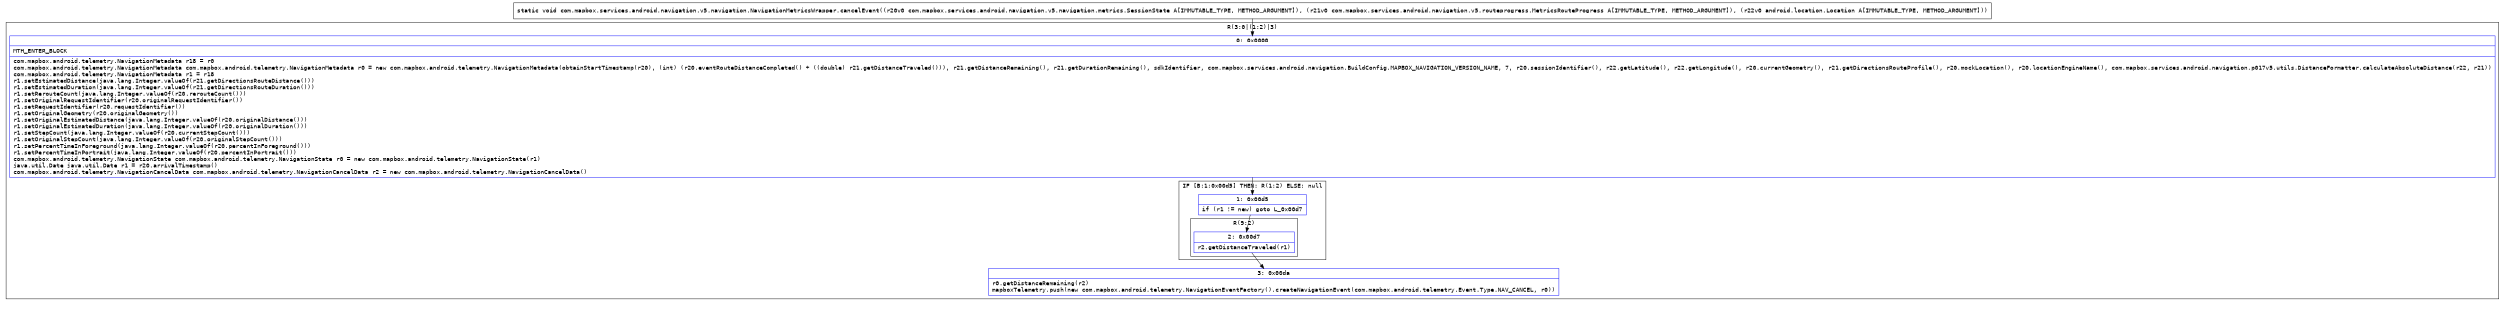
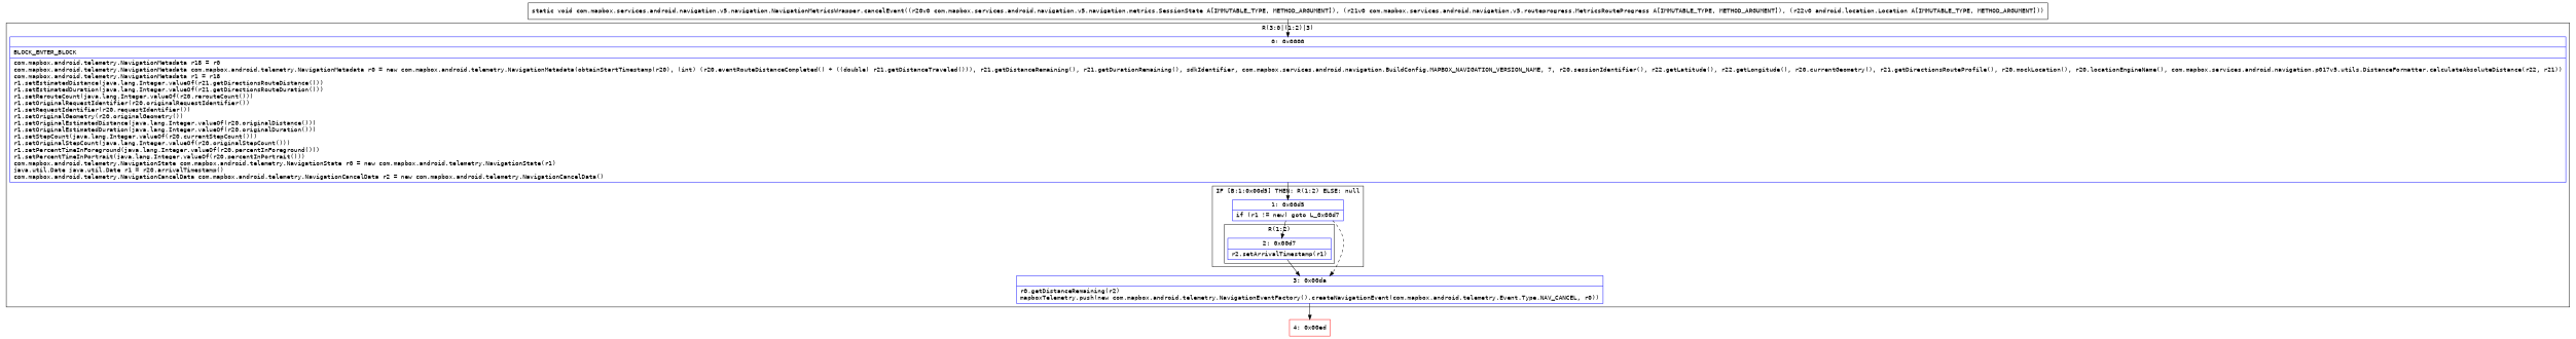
  digraph {
    fontname="DejaVu Sans Mono"
    node [color=blue fontname="DejaVu Sans Mono" shape=record]
    edge [fontname="DejaVu Sans Mono"]
-   n1 [label="{2\:\ 0x00d7|r2.getDistanceTraveled(r1)\l}"]
+   n1 [label="{2\:\ 0x00d7|r2.setArrivalTimestamp(r1)\l}"]
    n2 [label="{1\:\ 0x00d5|if (r1 != new) goto L_0x00d7\l}"]
-   n3 [label="{0\:\ 0x0000|MTH_ENTER_BLOCK\l|com.mapbox.android.telemetry.NavigationMetadata r18 = r0\lcom.mapbox.android.telemetry.NavigationMetadata com.mapbox.android.telemetry.NavigationMetadata r0 = new com.mapbox.android.telemetry.NavigationMetadata(obtainStartTimestamp(r20), (int) (r20.eventRouteDistanceCompleted() + ((double) r21.getDistanceTraveled())), r21.getDistanceRemaining(), r21.getDurationRemaining(), sdkIdentifier, com.mapbox.services.android.navigation.BuildConfig.MAPBOX_NAVIGATION_VERSION_NAME, 7, r20.sessionIdentifier(), r22.getLatitude(), r22.getLongitude(), r20.currentGeometry(), r21.getDirectionsRouteProfile(), r20.mockLocation(), r20.locationEngineName(), com.mapbox.services.android.navigation.p017v5.utils.DistanceFormatter.calculateAbsoluteDistance(r22, r21))\lcom.mapbox.android.telemetry.NavigationMetadata r1 = r18\lr1.setEstimatedDistance(java.lang.Integer.valueOf(r21.getDirectionsRouteDistance()))\lr1.setEstimatedDuration(java.lang.Integer.valueOf(r21.getDirectionsRouteDuration()))\lr1.setRerouteCount(java.lang.Integer.valueOf(r20.rerouteCount()))\lr1.setOriginalRequestIdentifier(r20.originalRequestIdentifier())\lr1.setRequestIdentifier(r20.requestIdentifier())\lr1.setOriginalGeometry(r20.originalGeometry())\lr1.setOriginalEstimatedDistance(java.lang.Integer.valueOf(r20.originalDistance()))\lr1.setOriginalEstimatedDuration(java.lang.Integer.valueOf(r20.originalDuration()))\lr1.setStepCount(java.lang.Integer.valueOf(r20.currentStepCount()))\lr1.setOriginalStepCount(java.lang.Integer.valueOf(r20.originalStepCount()))\lr1.setPercentTimeInForeground(java.lang.Integer.valueOf(r20.percentInForeground()))\lr1.setPercentTimeInPortrait(java.lang.Integer.valueOf(r20.percentInPortrait()))\lcom.mapbox.android.telemetry.NavigationState com.mapbox.android.telemetry.NavigationState r0 = new com.mapbox.android.telemetry.NavigationState(r1)\ljava.util.Date java.util.Date r1 = r20.arrivalTimestamp()\lcom.mapbox.android.telemetry.NavigationCancelData com.mapbox.android.telemetry.NavigationCancelData r2 = new com.mapbox.android.telemetry.NavigationCancelData()\l}"]
+   n3 [label="{0\:\ 0x0000|BLOCK_ENTER_BLOCK\l|com.mapbox.android.telemetry.NavigationMetadata r18 = r0\lcom.mapbox.android.telemetry.NavigationMetadata com.mapbox.android.telemetry.NavigationMetadata r0 = new com.mapbox.android.telemetry.NavigationMetadata(obtainStartTimestamp(r20), (int) (r20.eventRouteDistanceCompleted() + ((double) r21.getDistanceTraveled())), r21.getDistanceRemaining(), r21.getDurationRemaining(), sdkIdentifier, com.mapbox.services.android.navigation.BuildConfig.MAPBOX_NAVIGATION_VERSION_NAME, 7, r20.sessionIdentifier(), r22.getLatitude(), r22.getLongitude(), r20.currentGeometry(), r21.getDirectionsRouteProfile(), r20.mockLocation(), r20.locationEngineName(), com.mapbox.services.android.navigation.p017v5.utils.DistanceFormatter.calculateAbsoluteDistance(r22, r21))\lcom.mapbox.android.telemetry.NavigationMetadata r1 = r18\lr1.setEstimatedDistance(java.lang.Integer.valueOf(r21.getDirectionsRouteDistance()))\lr1.setEstimatedDuration(java.lang.Integer.valueOf(r21.getDirectionsRouteDuration()))\lr1.setRerouteCount(java.lang.Integer.valueOf(r20.rerouteCount()))\lr1.setOriginalRequestIdentifier(r20.originalRequestIdentifier())\lr1.setRequestIdentifier(r20.requestIdentifier())\lr1.setOriginalGeometry(r20.originalGeometry())\lr1.setOriginalEstimatedDistance(java.lang.Integer.valueOf(r20.originalDistance()))\lr1.setOriginalEstimatedDuration(java.lang.Integer.valueOf(r20.originalDuration()))\lr1.setStepCount(java.lang.Integer.valueOf(r20.currentStepCount()))\lr1.setOriginalStepCount(java.lang.Integer.valueOf(r20.originalStepCount()))\lr1.setPercentTimeInForeground(java.lang.Integer.valueOf(r20.percentInForeground()))\lr1.setPercentTimeInPortrait(java.lang.Integer.valueOf(r20.percentInPortrait()))\lcom.mapbox.android.telemetry.NavigationState com.mapbox.android.telemetry.NavigationState r0 = new com.mapbox.android.telemetry.NavigationState(r1)\ljava.util.Date java.util.Date r1 = r20.arrivalTimestamp()\lcom.mapbox.android.telemetry.NavigationCancelData com.mapbox.android.telemetry.NavigationCancelData r2 = new com.mapbox.android.telemetry.NavigationCancelData()\l}"]
    n4 [label="{3\:\ 0x00da|r0.getDistanceRemaining(r2)\lmapboxTelemetry.push(new com.mapbox.android.telemetry.NavigationEventFactory().createNavigationEvent(com.mapbox.android.telemetry.Event.Type.NAV_CANCEL, r0))\l}"]
+   n5 [color=red label="{4\:\ 0x00ed}"]
    n6 [label="{static void com.mapbox.services.android.navigation.v5.navigation.NavigationMetricsWrapper.cancelEvent((r20v0 com.mapbox.services.android.navigation.v5.navigation.metrics.SessionState A[IMMUTABLE_TYPE, METHOD_ARGUMENT]), (r21v0 com.mapbox.services.android.navigation.v5.routeprogress.MetricsRouteProgress A[IMMUTABLE_TYPE, METHOD_ARGUMENT]), (r22v0 android.location.Location A[IMMUTABLE_TYPE, METHOD_ARGUMENT])) }" color=""]
    subgraph cluster_1 {
      label="R(3:0|(1:2)|3)"
      n3
      n4
      subgraph cluster_2 {
        label="IF [B:1:0x00d5] THEN: R(1:2) ELSE: null"
        n2
        subgraph cluster_3 {
-         label="R(9:2)"
+         label="R(1:2)"
          n1
        }
      }
    }
    n1 -> n4
    n2 -> n1
+   n2 -> n4 [style=dashed]
    n3 -> n2
+   n4 -> n5
    n6 -> n3
  }
